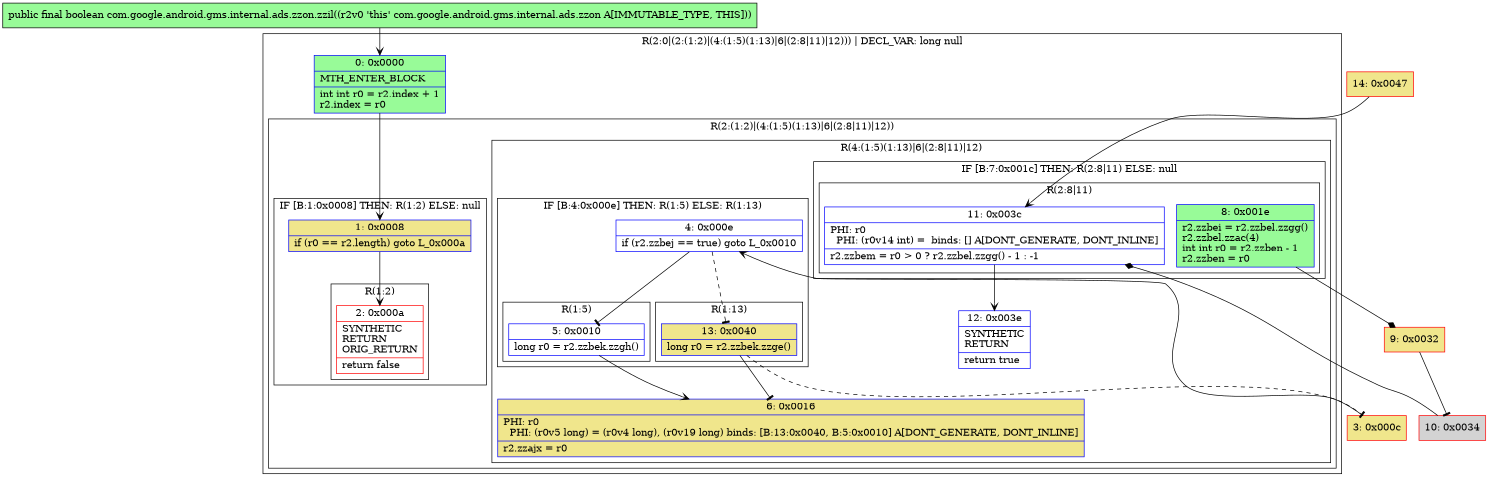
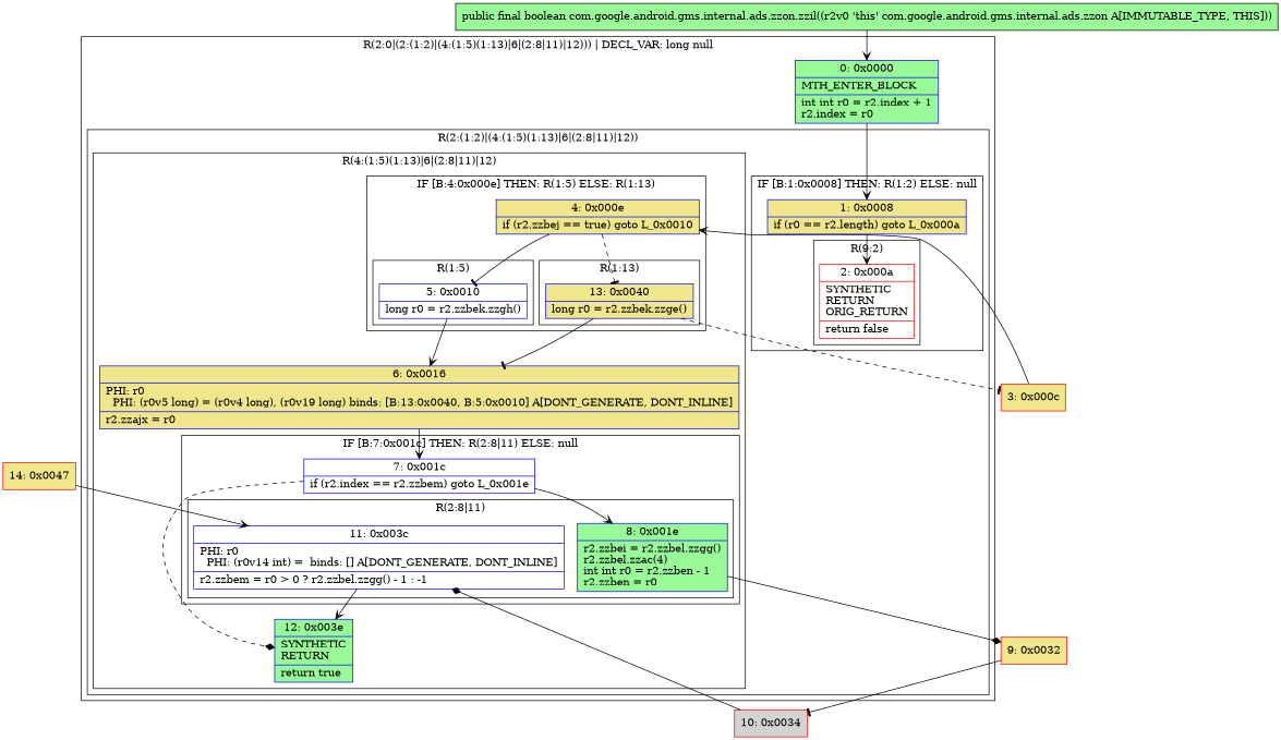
  digraph {
    node [color=blue fillcolor=khaki shape=record style=filled]
    edge [arrowhead=vee]
    n1 [color=red fillcolor=white label="{2\:\ 0x000a|SYNTHETIC\lRETURN\lORIG_RETURN\l|return false\l}"]
    n2 [label="{1\:\ 0x0008|if (r0 == r2.length) goto L_0x000a\l}"]
    n3 [fillcolor=white label="{5\:\ 0x0010|long r0 = r2.zzbek.zzgh()\l}"]
    n4 [label="{13\:\ 0x0040|long r0 = r2.zzbek.zzge()\l}"]
-   n5 [fillcolor=white label="{4\:\ 0x000e|if (r2.zzbej == true) goto L_0x0010\l}"]
+   n5 [label="{4\:\ 0x000e|if (r2.zzbej == true) goto L_0x0010\l}"]
    n6 [fillcolor=palegreen label="{8\:\ 0x001e|r2.zzbei = r2.zzbel.zzgg()\lr2.zzbel.zzac(4)\lint int r0 = r2.zzben \- 1\lr2.zzben = r0\l}"]
    n7 [fillcolor=white label="{11\:\ 0x003c|PHI: r0 \l  PHI: (r0v14 int) =  binds: [] A[DONT_GENERATE, DONT_INLINE]\l|r2.zzbem = r0 \> 0 ? r2.zzbel.zzgg() \- 1 : \-1\l}"]
+   n8 [fillcolor=white label="{7\:\ 0x001c|if (r2.index == r2.zzbem) goto L_0x001e\l}"]
    n9 [label="{6\:\ 0x0016|PHI: r0 \l  PHI: (r0v5 long) = (r0v4 long), (r0v19 long) binds: [B:13:0x0040, B:5:0x0010] A[DONT_GENERATE, DONT_INLINE]\l|r2.zzajx = r0\l}"]
-   n10 [fillcolor=white label="{12\:\ 0x003e|SYNTHETIC\lRETURN\l|return true\l}"]
+   n10 [fillcolor=palegreen label="{12\:\ 0x003e|SYNTHETIC\lRETURN\l|return true\l}"]
    n11 [fillcolor=palegreen label="{0\:\ 0x0000|MTH_ENTER_BLOCK\l|int int r0 = r2.index + 1\lr2.index = r0\l}"]
    n12 [color=red label="{3\:\ 0x000c}"]
    n13 [color=red label="{9\:\ 0x0032}"]
    n14 [color=red fillcolor=lightgrey label="{10\:\ 0x0034}"]
    n15 [color=red label="{14\:\ 0x0047}"]
    n16 [fillcolor=palegreen label="{public final boolean com.google.android.gms.internal.ads.zzon.zzil((r2v0 'this' com.google.android.gms.internal.ads.zzon A[IMMUTABLE_TYPE, THIS])) }" color=""]
    subgraph cluster_1 {
      label="R(2:0|(2:(1:2)|(4:(1:5)(1:13)|6|(2:8|11)|12))) | DECL_VAR: long null\l"
      n11
      subgraph cluster_2 {
        label="R(2:(1:2)|(4:(1:5)(1:13)|6|(2:8|11)|12))"
        subgraph cluster_3 {
          label="IF [B:1:0x0008] THEN: R(1:2) ELSE: null"
          n2
          subgraph cluster_4 {
-           label="R(1:2)"
+           label="R(9:2)"
            n1
          }
        }
        subgraph cluster_5 {
          label="R(4:(1:5)(1:13)|6|(2:8|11)|12)"
          n9
          n10
          subgraph cluster_6 {
            label="IF [B:4:0x000e] THEN: R(1:5) ELSE: R(1:13)"
            n5
            subgraph cluster_7 {
              label="R(1:5)"
              n3
            }
            subgraph cluster_8 {
              label="R(1:13)"
              n4
            }
          }
          subgraph cluster_9 {
            label="IF [B:7:0x001c] THEN: R(2:8|11) ELSE: null"
+           n8
            subgraph cluster_10 {
              label="R(2:8|11)"
              n6
              n7
            }
          }
        }
      }
    }
    n2 -> n1
    n3 -> n9
    n4 -> n9 [arrowhead=tee]
    n4 -> n12 [arrowhead=tee style=dashed]
    n5 -> n3 [arrowhead=tee]
    n5 -> n4 [arrowhead=tee style=dashed]
    n6 -> n13 [arrowhead=diamond]
    n7 -> n10
+   n8 -> n6
+   n8 -> n10 [arrowhead=diamond style=dashed]
+   n9 -> n8
    n11 -> n2
    n12 -> n5
    n13 -> n14 [arrowhead=tee]
    n14 -> n7 [arrowhead=diamond]
    n15 -> n7
    n16 -> n11
  }
